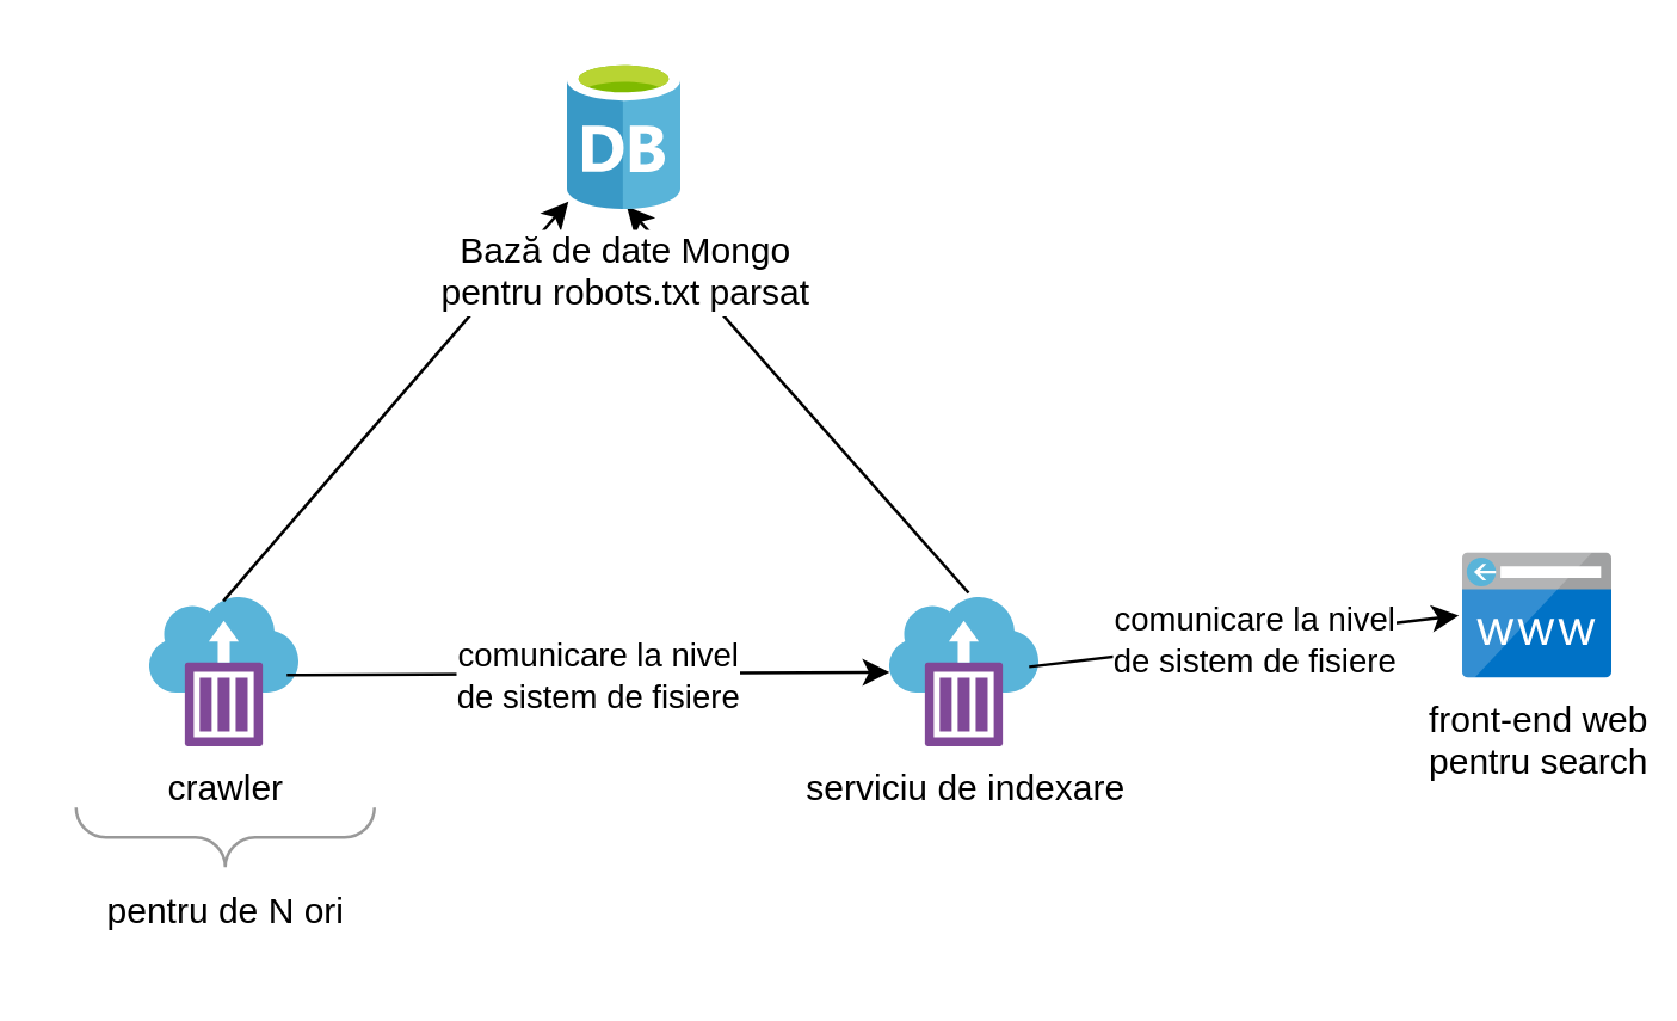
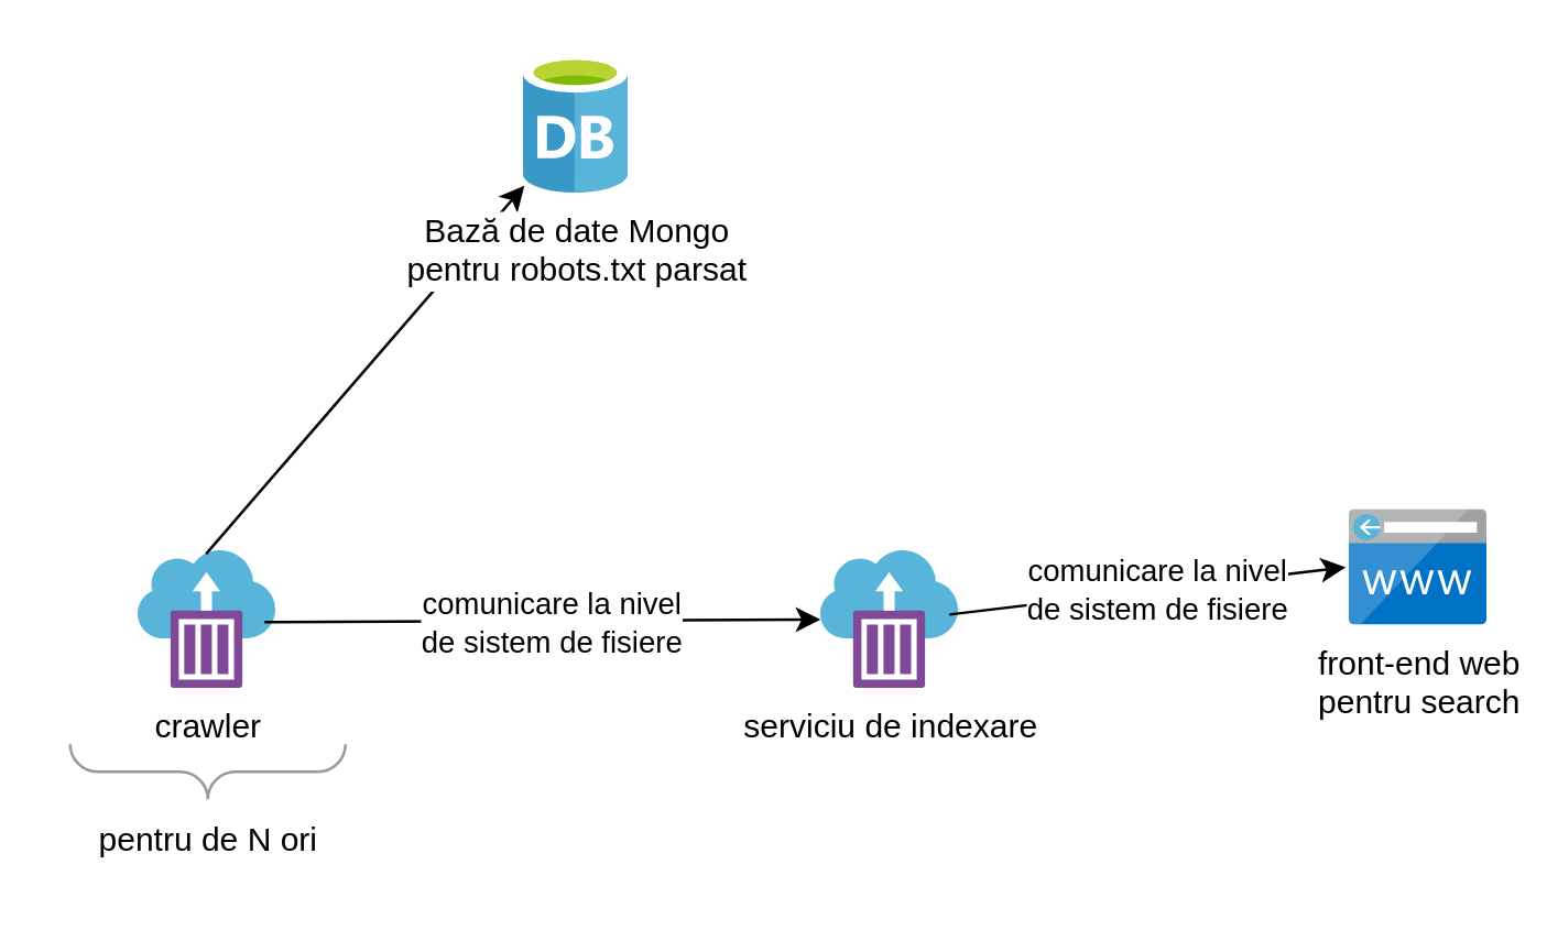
  <mxCell id="0" />
  <mxCell id="1" parent="0" />
  <mxCell id="2" value="" style="group" connectable="0" vertex="1" parent="1"><mxGeometry x="20" y="200" width="110" height="120" as="geometry" /></mxCell>
  <mxCell id="3" value="crawler" style="image;sketch=0;aspect=fixed;html=1;points=[];align=center;fontSize=12;image=img/lib/mscae/Container_Instances.svg;" vertex="1" parent="2"><mxGeometry x="30" width="50" height="50" as="geometry" /></mxCell>
  <mxCell id="4" value="" style="verticalLabelPosition=bottom;shadow=0;dashed=0;align=center;html=1;verticalAlign=top;strokeWidth=1;shape=mxgraph.mockup.markup.curlyBrace;whiteSpace=wrap;strokeColor=#999999;rotation=-180;" vertex="1" parent="2"><mxGeometry x="5" y="70" width="100" height="20" as="geometry" /></mxCell>
  <mxCell id="5" value="pentru de N ori" style="text;html=1;align=center;verticalAlign=middle;resizable=0;points=[];autosize=1;strokeColor=none;fillColor=none;" vertex="1" parent="2"><mxGeometry y="90" width="110" height="30" as="geometry" /></mxCell>
  <mxCell id="6" value="serviciu de indexare" style="image;sketch=0;aspect=fixed;html=1;points=[];align=center;fontSize=12;image=img/lib/mscae/Container_Instances.svg;" vertex="1" parent="1"><mxGeometry x="298" y="200" width="50" height="50" as="geometry" /></mxCell>
  <mxCell id="7" value="&lt;div&gt;front-end web&lt;/div&gt;&lt;div&gt;pentru search&lt;/div&gt;" style="image;sketch=0;aspect=fixed;html=1;points=[];align=center;fontSize=12;image=img/lib/mscae/CustomDomain.svg;" vertex="1" parent="1"><mxGeometry x="490" y="185" width="50" height="42" as="geometry" /></mxCell>
  <mxCell id="8" value="" style="endArrow=classic;html=1;rounded=0;exitX=0.487;exitY=0.017;exitDx=0;exitDy=0;exitPerimeter=0;" edge="1" parent="1" source="3" target="10"><mxGeometry width="50" height="50" relative="1" as="geometry"><mxPoint x="150" y="170" as="sourcePoint" /><mxPoint x="200" y="120" as="targetPoint" /></mxGeometry></mxCell>
- <mxCell id="9" value="" style="endArrow=classic;html=1;rounded=0;exitX=0.522;exitY=-0.038;exitDx=0;exitDy=0;exitPerimeter=0;entryX=0.515;entryY=0.973;entryDx=0;entryDy=0;entryPerimeter=0;" edge="1" parent="1" source="6" target="10"><mxGeometry width="50" height="50" relative="1" as="geometry"><mxPoint x="330" y="180" as="sourcePoint" /><mxPoint x="340" y="60" as="targetPoint" /></mxGeometry></mxCell>
  <mxCell id="10" value="&lt;div&gt;Bază de date Mongo&lt;/div&gt;&lt;div&gt;pentru robots.txt parsat&lt;/div&gt;" style="image;sketch=0;aspect=fixed;html=1;points=[];align=center;fontSize=12;image=img/lib/mscae/Database_General.svg;" vertex="1" parent="1"><mxGeometry x="190" y="20" width="38" height="50" as="geometry" /></mxCell>
  <mxCell id="11" value="" style="endArrow=classic;html=1;rounded=0;exitX=0.912;exitY=0.512;exitDx=0;exitDy=0;exitPerimeter=0;entryX=-0.007;entryY=0.493;entryDx=0;entryDy=0;entryPerimeter=0;" edge="1" parent="1" source="3" target="6"><mxGeometry width="50" height="50" relative="1" as="geometry"><mxPoint x="180" y="230" as="sourcePoint" /><mxPoint x="230" y="180" as="targetPoint" /></mxGeometry></mxCell>
  <mxCell id="12" value="&lt;div&gt;comunicare la nivel&lt;/div&gt;&lt;div&gt;de sistem de fisiere&lt;/div&gt;" style="edgeLabel;html=1;align=center;verticalAlign=middle;resizable=0;points=[];" connectable="0" vertex="1" parent="11"><mxGeometry x="-0.361" y="-1" relative="1" as="geometry"><mxPoint x="39" y="-1" as="offset" /></mxGeometry></mxCell>
  <mxCell id="13" value="" style="endArrow=classic;html=1;rounded=0;exitX=0.928;exitY=0.457;exitDx=0;exitDy=0;exitPerimeter=0;entryX=-0.032;entryY=0.492;entryDx=0;entryDy=0;entryPerimeter=0;" edge="1" parent="1" source="6" target="7"><mxGeometry width="50" height="50" relative="1" as="geometry"><mxPoint x="370" y="230" as="sourcePoint" /><mxPoint x="420" y="180" as="targetPoint" /></mxGeometry></mxCell>
  <mxCell id="14" value="&lt;div&gt;comunicare la nivel&lt;/div&gt;&lt;div&gt;de sistem de fisiere&lt;/div&gt;" style="edgeLabel;html=1;align=center;verticalAlign=middle;resizable=0;points=[];" connectable="0" vertex="1" parent="13"><mxGeometry x="0.047" relative="1" as="geometry"><mxPoint as="offset" /></mxGeometry></mxCell>
